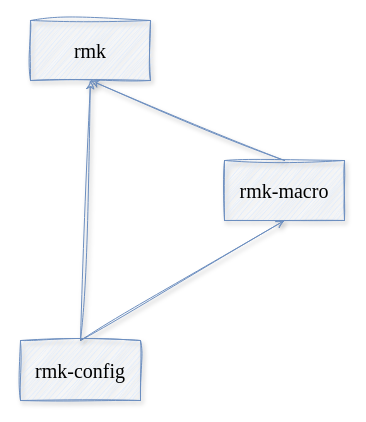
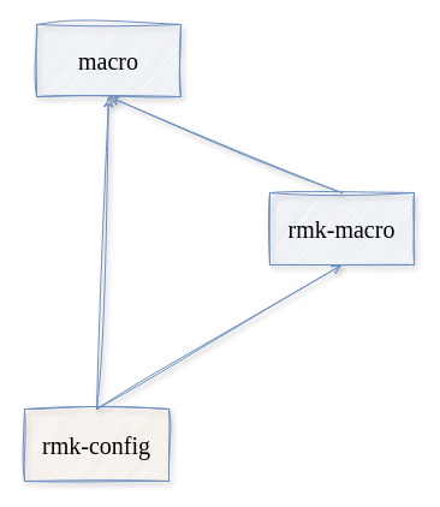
  <mxCell id="0" />
  <mxCell id="1" parent="0" />
- <mxCell id="2" value="rmk" style="rounded=0;whiteSpace=wrap;html=1;hachureGap=4;fontFamily=Comic Sans MS;fontSize=20;fillColor=#dae8fc;strokeColor=#6c8ebf;shadow=1;sketch=1;curveFitting=1;jiggle=2;labelBackgroundColor=none;labelBorderColor=none;" parent="1" vertex="1"><mxGeometry x="30" y="20" width="120" height="60" as="geometry" /></mxCell>
+ <mxCell id="2" value="macro" style="rounded=0;whiteSpace=wrap;html=1;hachureGap=4;fontFamily=Comic Sans MS;fontSize=20;fillColor=#dae8fc;strokeColor=#6c8ebf;shadow=1;sketch=1;curveFitting=1;jiggle=2;labelBackgroundColor=none;labelBorderColor=none;" parent="1" vertex="1"><mxGeometry x="30" y="20" width="120" height="60" as="geometry" /></mxCell>
  <mxCell id="3" style="edgeStyle=none;hachureGap=4;html=1;exitX=0.5;exitY=0;exitDx=0;exitDy=0;entryX=0.5;entryY=1;entryDx=0;entryDy=0;fontFamily=Comic Sans MS;fontSize=16;fillColor=#dae8fc;strokeColor=#6c8ebf;shadow=1;sketch=1;curveFitting=1;jiggle=2;labelBackgroundColor=none;labelBorderColor=none;" parent="1" source="4" target="2" edge="1"><mxGeometry relative="1" as="geometry" /></mxCell>
  <mxCell id="4" value="rmk-macro" style="rounded=0;whiteSpace=wrap;html=1;hachureGap=4;fontFamily=Comic Sans MS;fontSize=20;fillColor=#dae8fc;strokeColor=#6c8ebf;shadow=1;labelBackgroundColor=none;labelBorderColor=none;glass=0;sketch=1;curveFitting=1;jiggle=2;" parent="1" vertex="1"><mxGeometry x="224" y="160" width="120" height="60" as="geometry" /></mxCell>
  <mxCell id="5" style="edgeStyle=none;hachureGap=4;html=1;exitX=0.5;exitY=0;exitDx=0;exitDy=0;entryX=0.5;entryY=1;entryDx=0;entryDy=0;fontFamily=Comic Sans MS;fontSize=16;fillColor=#dae8fc;strokeColor=#6c8ebf;shadow=1;sketch=1;curveFitting=1;jiggle=2;labelBackgroundColor=none;labelBorderColor=none;endArrow=open;" parent="1" source="7" target="4" edge="1"><mxGeometry relative="1" as="geometry" /></mxCell>
  <mxCell id="6" style="edgeStyle=none;hachureGap=4;html=1;exitX=0.5;exitY=0;exitDx=0;exitDy=0;fontFamily=Comic Sans MS;fontSize=16;fillColor=#dae8fc;strokeColor=#6c8ebf;shadow=1;sketch=1;curveFitting=1;jiggle=2;labelBackgroundColor=none;labelBorderColor=none;" parent="1" source="7" edge="1"><mxGeometry relative="1" as="geometry"><mxPoint x="90" y="80" as="targetPoint" /></mxGeometry></mxCell>
- <mxCell id="7" value="rmk-config" style="rounded=0;whiteSpace=wrap;html=1;hachureGap=4;fontFamily=Comic Sans MS;fontSize=20;fillColor=#dae8fc;strokeColor=#6c8ebf;shadow=1;sketch=1;curveFitting=1;jiggle=2;labelBackgroundColor=none;labelBorderColor=none;" parent="1" vertex="1"><mxGeometry x="20" y="340" width="120" height="60" as="geometry" /></mxCell>
+ <mxCell id="7" value="rmk-config" style="rounded=0;whiteSpace=wrap;html=1;hachureGap=4;fontFamily=Comic Sans MS;fontSize=20;fillColor=#ffe6cc;strokeColor=#6c8ebf;shadow=1;sketch=1;curveFitting=1;jiggle=2;labelBackgroundColor=none;labelBorderColor=none;" parent="1" vertex="1"><mxGeometry x="20" y="340" width="120" height="60" as="geometry" /></mxCell>
